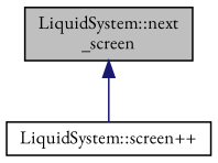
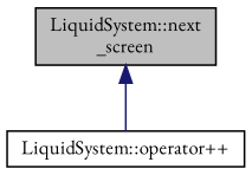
  digraph {
    rankdir=TB
    fontname="EB Garamond"
    node [color=black fontname="EB Garamond" fontsize=11 shape=record style=filled]
    n1 [fillcolor=grey75 fontcolor=black height=0.2 label="LiquidSystem::next\l_screen" width=0.4]
-   n2 [fillcolor=white height=0.2 label="LiquidSystem::screen++" width=0.4]
+   n2 [fillcolor=white height=0.2 label="LiquidSystem::operator++" width=0.4]
    n1 -> n2 [color=midnightblue dir=back fontname="EB Garamond" fontsize=11 labelfontname=Helvetica labelfontsize=11 style=solid]
  }
